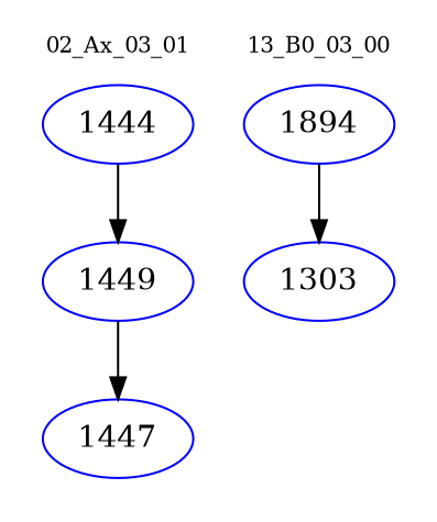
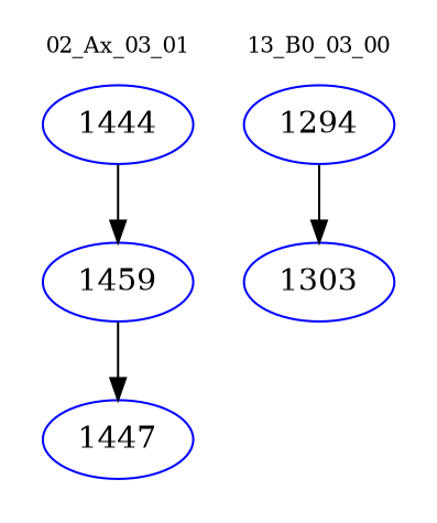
  digraph {
    node [color=blue]
    edge [color=black]
    n1 [label=1444]
-   n2 [label=1449]
+   n2 [label=1459]
    n3 [label=1447]
-   n4 [label=1894]
+   n4 [label=1294]
    n5 [label=1303]
    subgraph cluster_1 {
      color=white
      fontsize=10
      label="02_Ax_03_01"
      n1
      n2
      n3
    }
    subgraph cluster_2 {
      color=white
      fontsize=10
      label="13_B0_03_00"
      n4
      n5
    }
    n1 -> n2
    n2 -> n3
    n4 -> n5
  }
